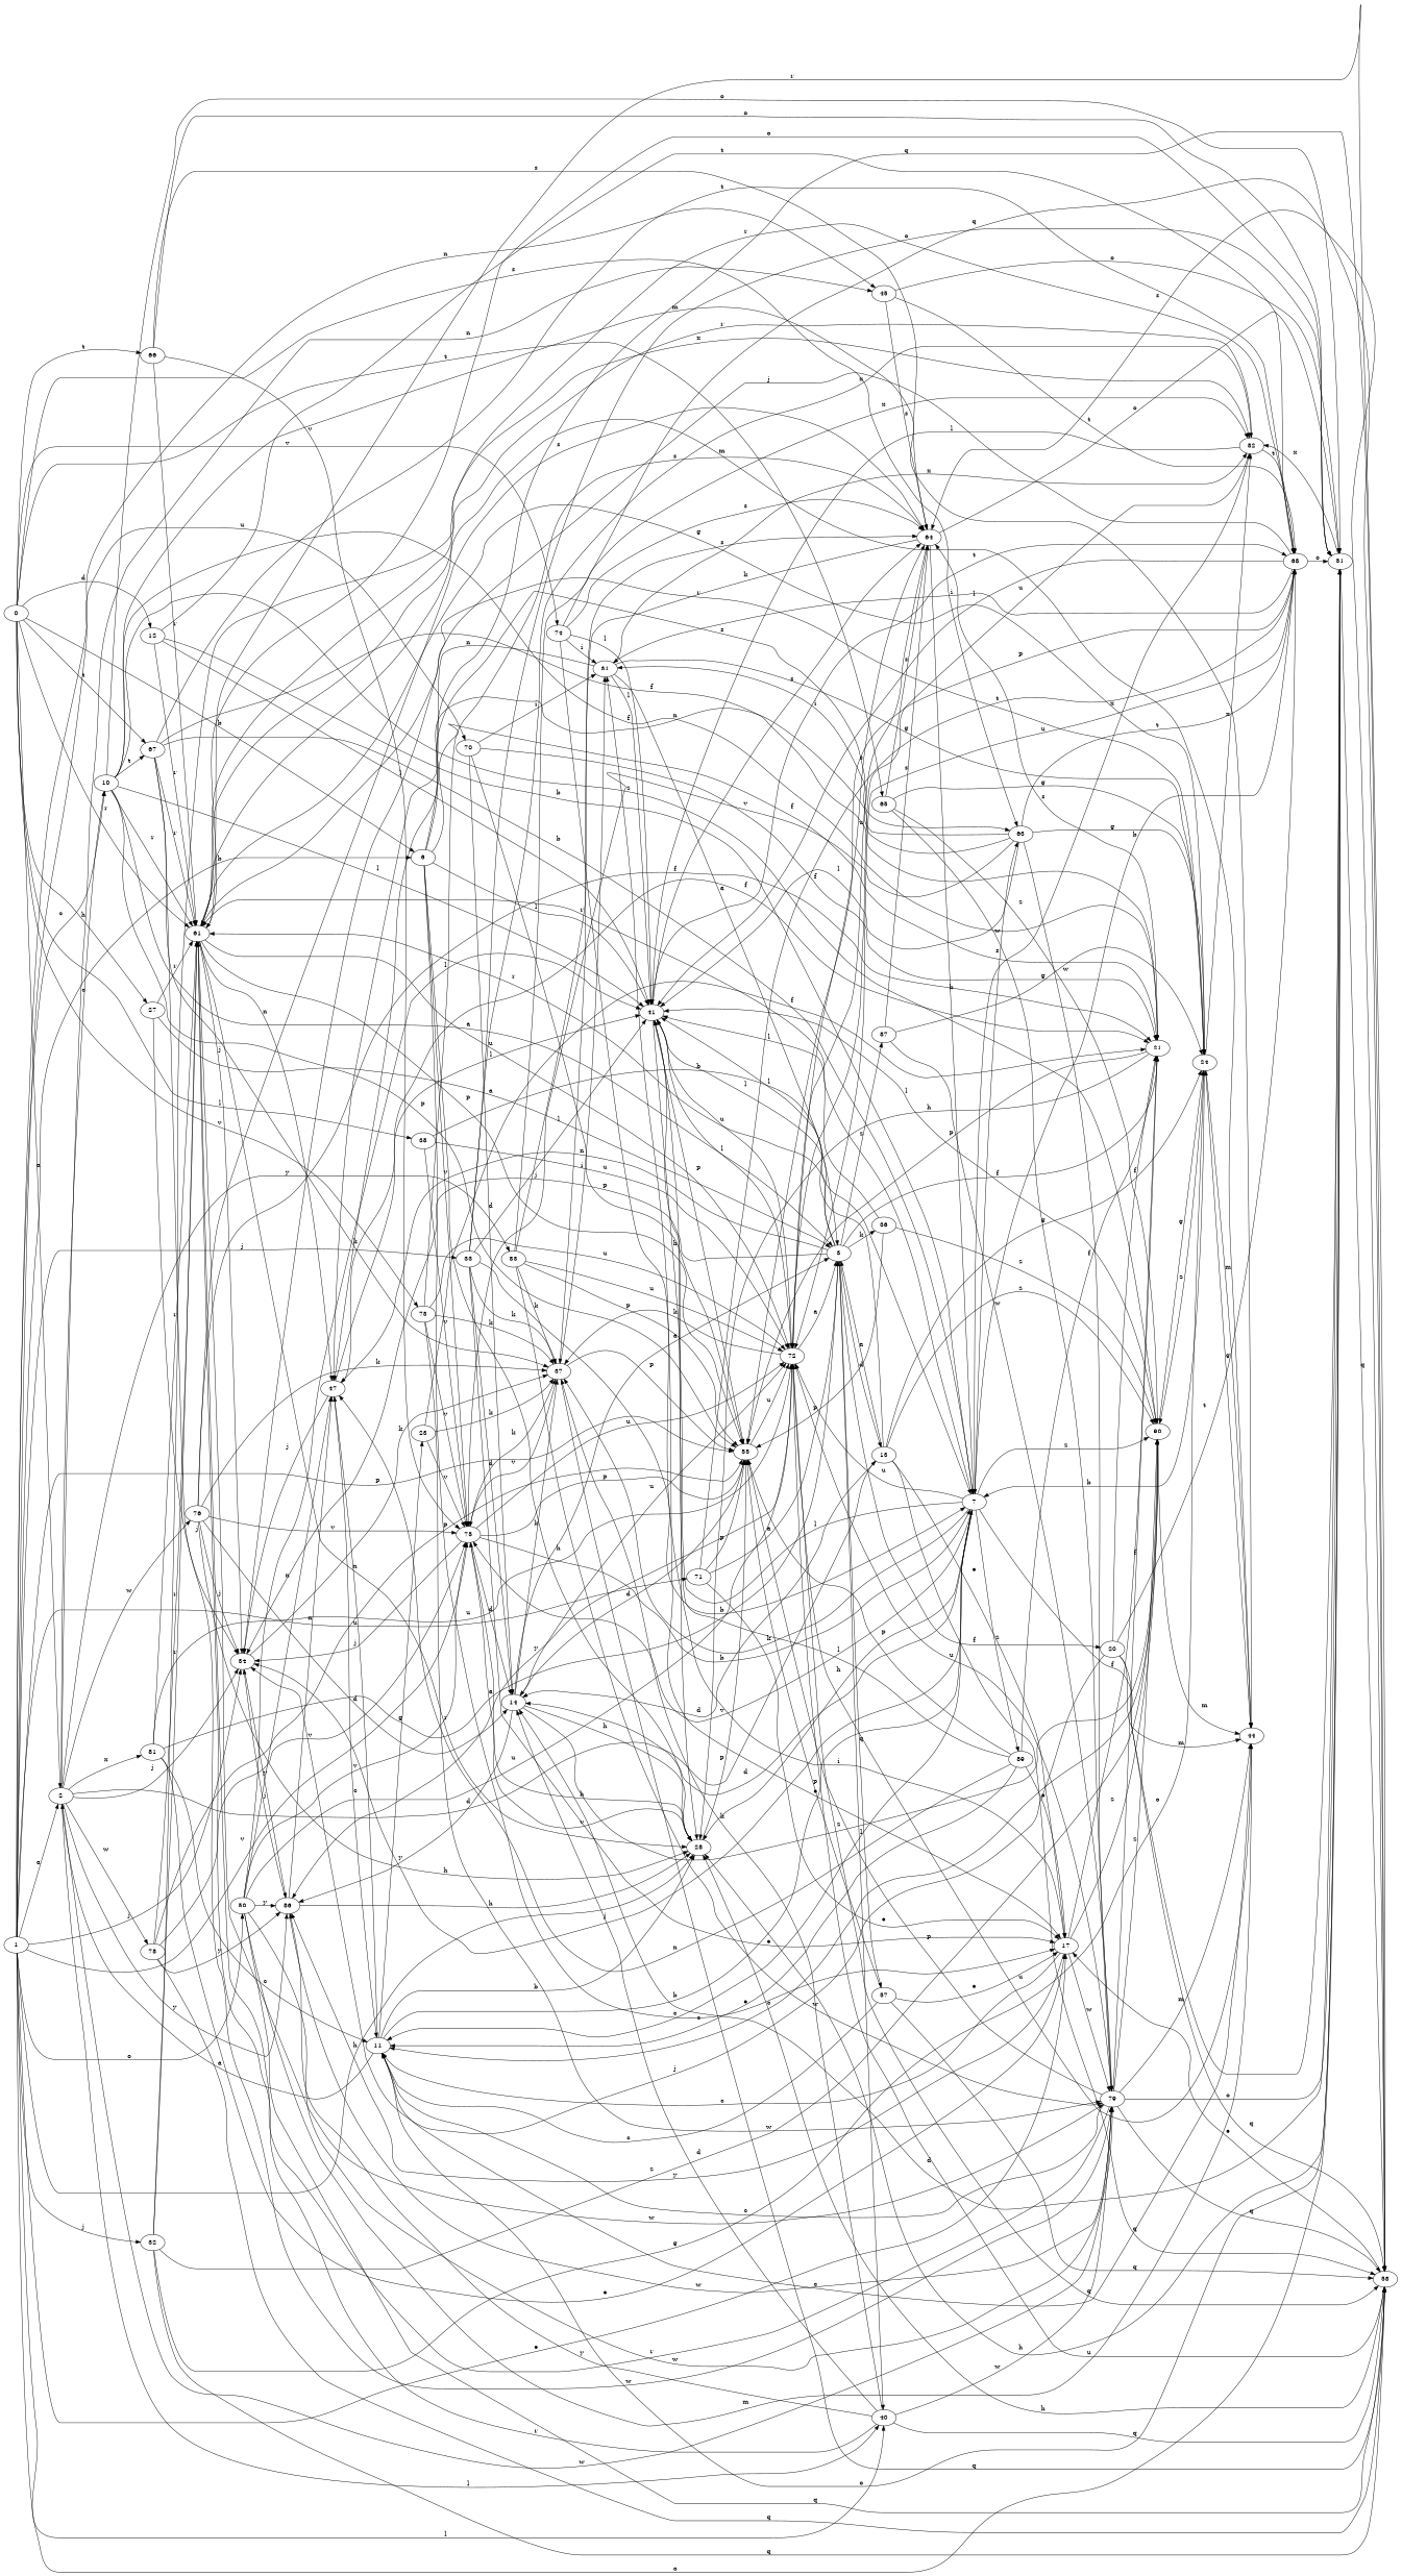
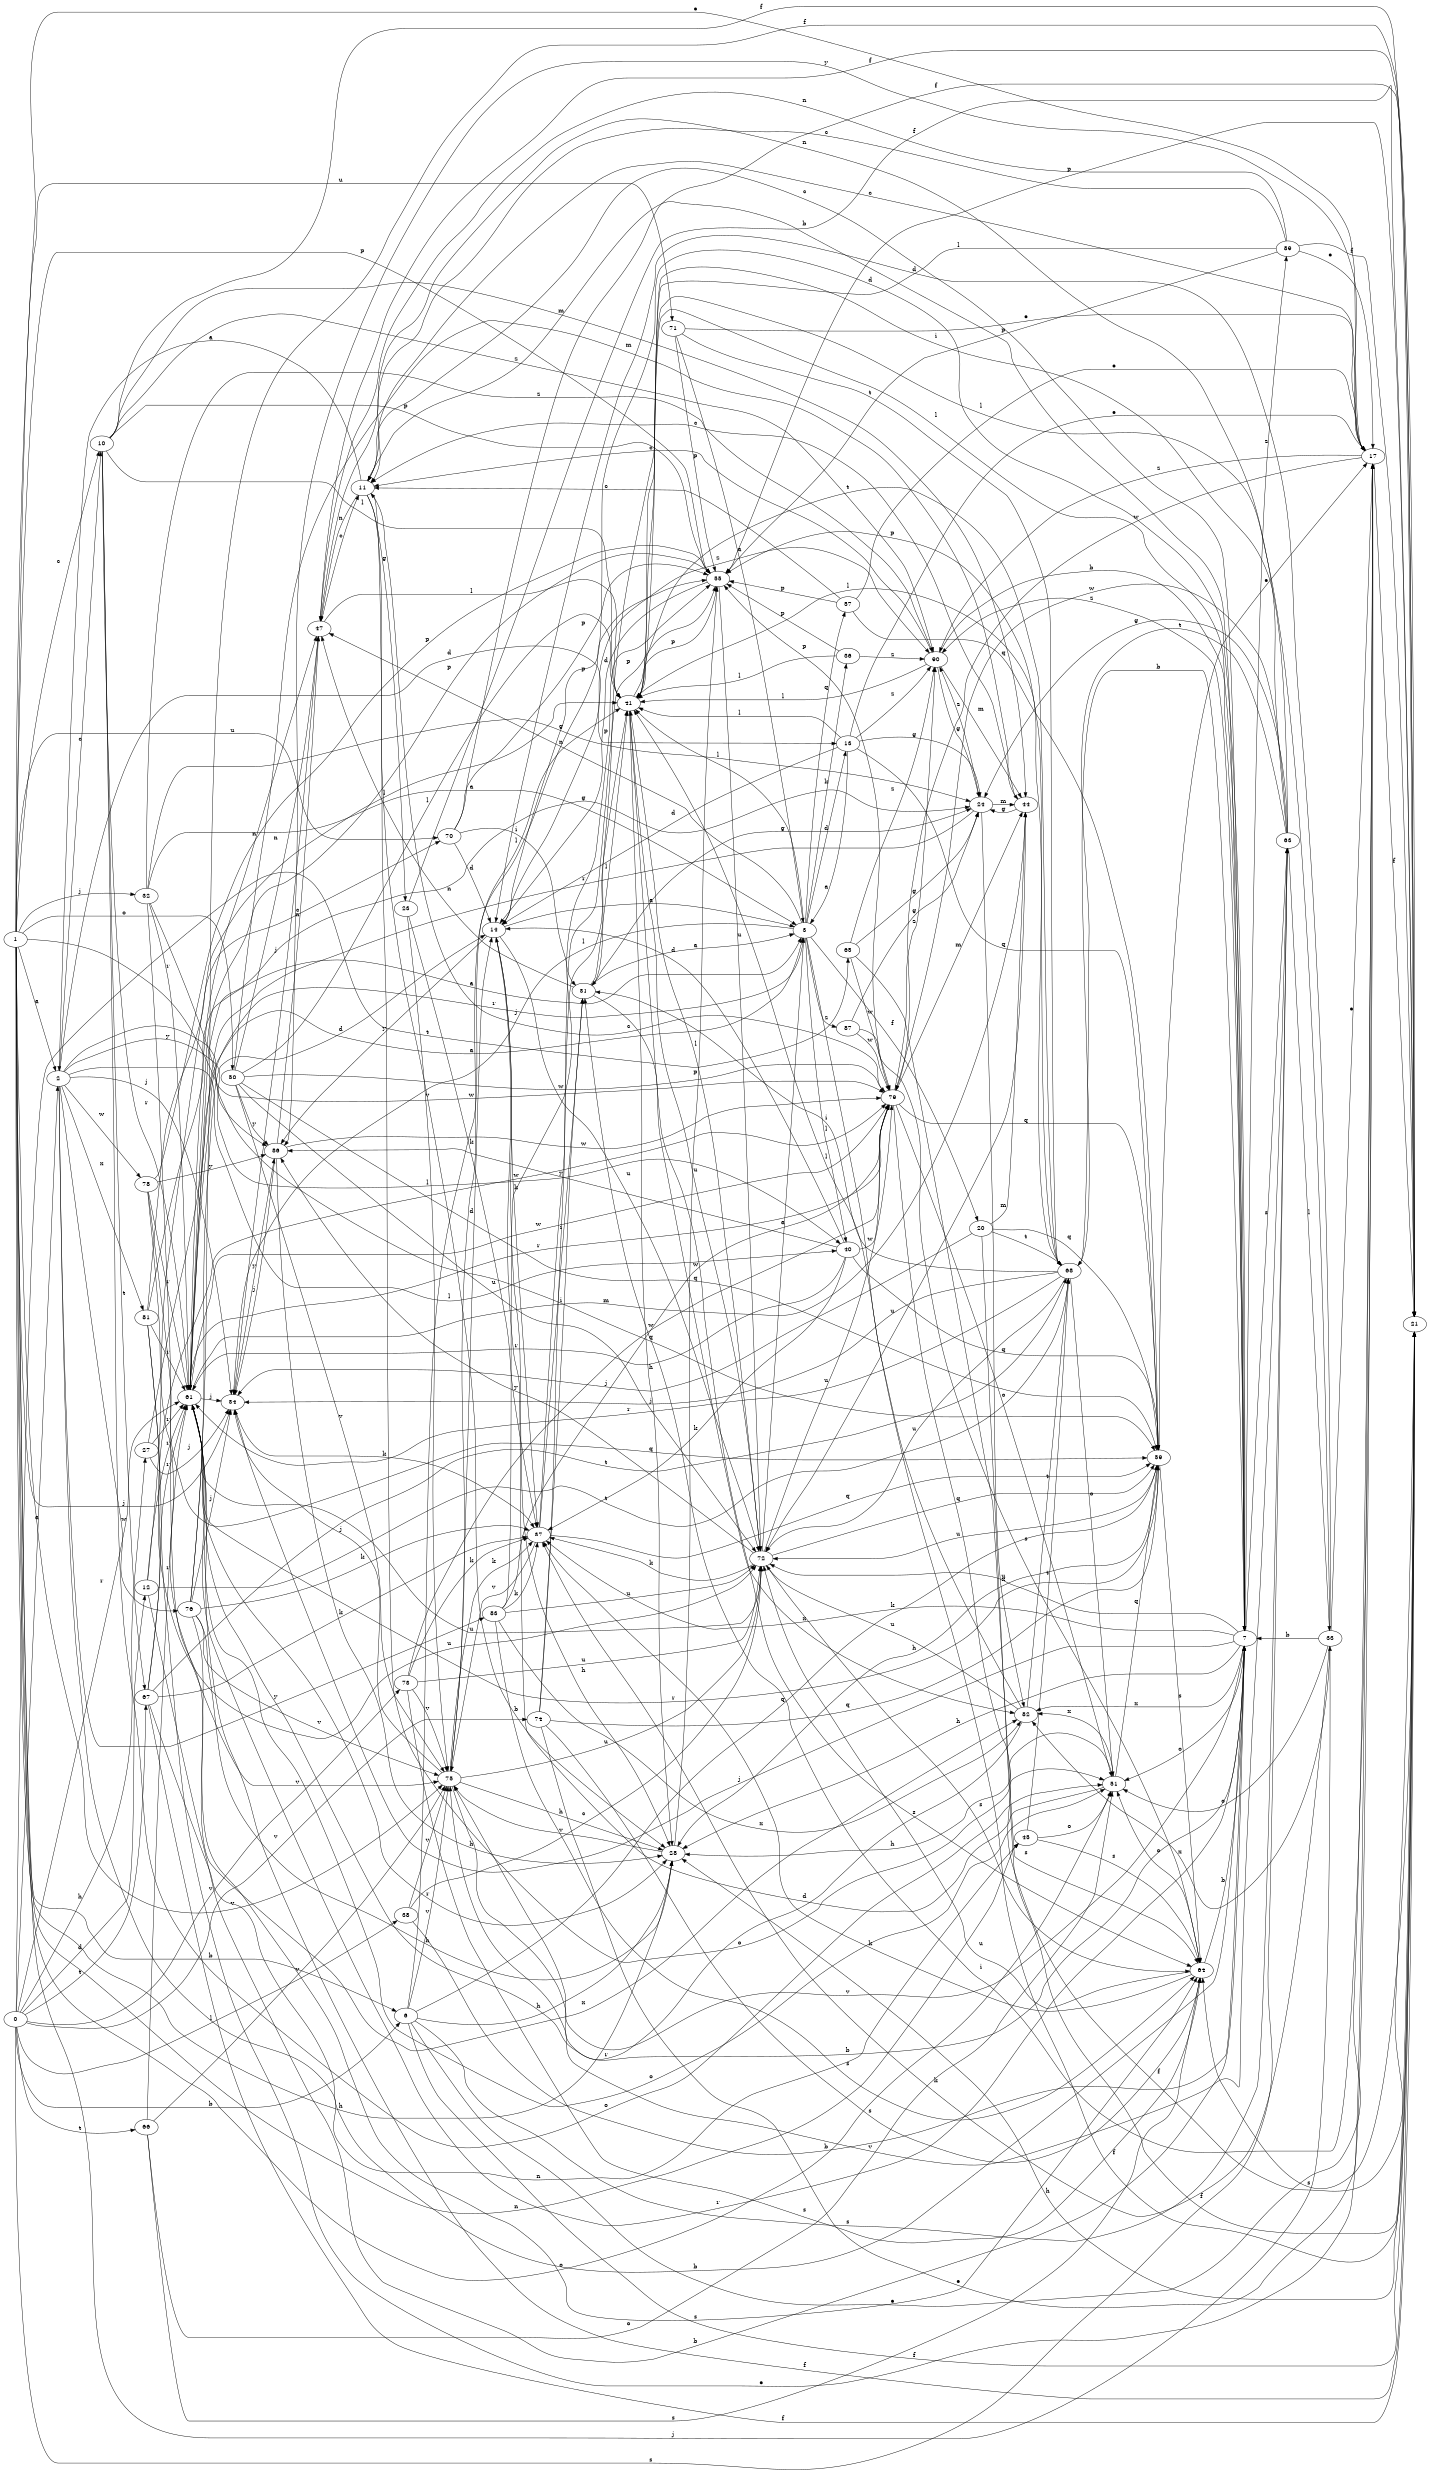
  strict digraph {
    rankdir=LR
    0
    2
    6
    12
    27
    38
    61
    63
    65
    66
    67
    73
    74
    10
    34
    40
    45
    13
    76
    78
    79
    81
    83
    86
    17
    28
    75
    21
    41
-   58
+   58 [label=59]
    7
    68
    3
    72
    51
    55
    47
    44
    24
    31
    90
    64
    37
    1
    32
    33
    50
    70
    71
    11
    82
    14
    20
    36
    57
    87
    89
    23
    0 -> 2 [label=a]
    0 -> 6 [label=b]
    0 -> 12 [label=d]
    0 -> 27 [label=h]
    0 -> 38 [label=l]
    0 -> 61 [label=r]
    0 -> 63 [label=s]
    0 -> 65 [label=t]
    0 -> 66 [label=t]
    0 -> 67 [label=t]
    0 -> 73 [label=v]
    0 -> 74 [label=v]
    2 -> 10 [label=c]
    2 -> 34 [label=j]
    2 -> 40 [label=l]
    2 -> 45 [label=n]
    2 -> 13 [label=d]
    2 -> 76 [label=w]
    2 -> 78 [label=w]
    2 -> 79 [label=w]
    2 -> 81 [label=x]
    2 -> 83 [label=y]
    2 -> 86 [label=y]
    6 -> 63 [label=s]
    6 -> 17 [label=e]
    6 -> 28 [label=h]
    6 -> 75 [label=v]
    6 -> 21 [label=f]
    6 -> 41 [label=l]
    6 -> 58 [label=q]
    12 -> 61 [label=r]
    12 -> 41 [label=l]
    12 -> 7 [label=b]
    12 -> 68 [label=t]
    27 -> 61 [label=r]
    27 -> 34 [label=j]
    27 -> 3 [label=a]
    38 -> 75 [label=v]
    38 -> 7 [label=b]
-   38 -> 72 [label=u]
+   38 -> 72 [label=c]
    61 -> 34 [label=j]
    61 -> 79 [label=w]
    61 -> 28 [label=r]
+   61 -> 21 [label=f]
    61 -> 72 [label=u]
    61 -> 51 [label=o]
    61 -> 55 [label=p]
    61 -> 47 [label=n]
    61 -> 44 [label=m]
    61 -> 24 [label=g]
    63 -> 79 [label=w]
    63 -> 75 [label=v]
-   63 -> 41 [label=l]
+   63 -> 33 [label=l]
    63 -> 68 [label=t]
    63 -> 47 [label=n]
    63 -> 24 [label=g]
    63 -> 31 [label=i]
    65 -> 79 [label=w]
    65 -> 24 [label=g]
    65 -> 90 [label=z]
    65 -> 64 [label=s]
    66 -> 61 [label=r]
    66 -> 75 [label=v]
    66 -> 51 [label=o]
    66 -> 64 [label=s]
    67 -> 61 [label=r]
    67 -> 79 [label=w]
    67 -> 21 [label=f]
    67 -> 7 [label=b]
    67 -> 68 [label=t]
    67 -> 37 [label=k]
    73 -> 79 [label=w]
    73 -> 75 [label=v]
    73 -> 72 [label=u]
    73 -> 64 [label=s]
    73 -> 37 [label=k]
    74 -> 17 [label=e]
    74 -> 41 [label=l]
    74 -> 58 [label=q]
    74 -> 31 [label=i]
    74 -> 64 [label=s]
    10 -> 61 [label=r]
    10 -> 67 [label=t]
    10 -> 21 [label=f]
    10 -> 41 [label=l]
    10 -> 51 [label=o]
    10 -> 55 [label=p]
    10 -> 44 [label=m]
    10 -> 90 [label=z]
    34 -> 86 [label=y]
    34 -> 37 [label=k]
    40 -> 61 [label=r]
    40 -> 79 [label=w]
    40 -> 86 [label=y]
    40 -> 58 [label=q]
    40 -> 37 [label=k]
    40 -> 14 [label=d]
    45 -> 68 [label=t]
    45 -> 51 [label=o]
    45 -> 64 [label=s]
    13 -> 17 [label=e]
    13 -> 41 [label=l]
    13 -> 58 [label=q]
    13 -> 3 [label=a]
    13 -> 24 [label=g]
    13 -> 90 [label=z]
    13 -> 14 [label=d]
    76 -> 34 [label=j]
    76 -> 28 [label=h]
    76 -> 75 [label=v]
    76 -> 21 [label=f]
    76 -> 64 [label=s]
    76 -> 37 [label=k]
    76 -> 14 [label=d]
    78 -> 61 [label=r]
    78 -> 86 [label=y]
    78 -> 75 [label=v]
    78 -> 58 [label=q]
    78 -> 55 [label=p]
    79 -> 61 [label=r]
    79 -> 21 [label=f]
    79 -> 58 [label=q]
-   79 -> 72 [label=u]
+   72 -> 79 [label=u]
    79 -> 51 [label=o]
    79 -> 55 [label=p]
    79 -> 44 [label=m]
    79 -> 90 [label=z]
    79 -> 11 [label=c]
    81 -> 61 [label=r]
    81 -> 17 [label=e]
    81 -> 3 [label=a]
    81 -> 72 [label=u]
-   81 -> 11 [label=c]
+   81 -> 70 [label=c]
    83 -> 79 [label=w]
    83 -> 72 [label=u]
    83 -> 55 [label=p]
    83 -> 64 [label=s]
    83 -> 37 [label=k]
    83 -> 82 [label=x]
    86 -> 34 [label=j]
    86 -> 79 [label=w]
    86 -> 28 [label=h]
    86 -> 47 [label=n]
    17 -> 79 [label=w]
    17 -> 86 [label=y]
    17 -> 21 [label=f]
    17 -> 31 [label=i]
    17 -> 90 [label=z]
    17 -> 11 [label=c]
    28 -> 75 [label=v]
    28 -> 55 [label=p]
    75 -> 34 [label=j]
    75 -> 28 [label=h]
    75 -> 7 [label=b]
    75 -> 72 [label=u]
    75 -> 55 [label=p]
    75 -> 37 [label=k]
    75 -> 14 [label=d]
    21 -> 28 [label=h]
    21 -> 55 [label=p]
    21 -> 64 [label=s]
    41 -> 28 [label=h]
    41 -> 68 [label=t]
    41 -> 72 [label=u]
    41 -> 55 [label=p]
    41 -> 64 [label=s]
    58 -> 61 [label=r]
    58 -> 17 [label=e]
    58 -> 28 [label=h]
    58 -> 72 [label=u]
    58 -> 64 [label=s]
    7 -> 61 [label=r]
    7 -> 63 [label=s]
    7 -> 34 [label=j]
    7 -> 28 [label=h]
    7 -> 75 [label=v]
    7 -> 41 [label=l]
    7 -> 72 [label=u]
    7 -> 51 [label=o]
    7 -> 90 [label=z]
    7 -> 37 [label=k]
    7 -> 11 [label=c]
    7 -> 82 [label=x]
    7 -> 14 [label=d]
    7 -> 89 [label=z]
    68 -> 61 [label=r]
    68 -> 34 [label=j]
    68 -> 41 [label=l]
    68 -> 7 [label=b]
    68 -> 72 [label=u]
    68 -> 51 [label=o]
    68 -> 55 [label=p]
    68 -> 31 [label=i]
    3 -> 61 [label=r]
    3 -> 34 [label=j]
    3 -> 40 [label=l]
    3 -> 13 [label=d]
    3 -> 21 [label=f]
    3 -> 41 [label=l]
    3 -> 47 [label=n]
    3 -> 20 [label=f]
    3 -> 36 [label=k]
    3 -> 57 [label=q]
    3 -> 87 [label=z]
    72 -> 86 [label=y]
    72 -> 41 [label=l]
    72 -> 58 [label=q]
    72 -> 3 [label=a]
    72 -> 64 [label=s]
    72 -> 37 [label=k]
    51 -> 28 [label=h]
    51 -> 58 [label=q]
    51 -> 82 [label=x]
    51 -> 14 [label=d]
    55 -> 72 [label=u]
    55 -> 14 [label=d]
    47 -> 34 [label=j]
    47 -> 21 [label=f]
    47 -> 41 [label=l]
    47 -> 11 [label=c]
    44 -> 72 [label=u]
    44 -> 24 [label=g]
    44 -> 11 [label=c]
    24 -> 61 [label=r]
    24 -> 44 [label=m]
    24 -> 90 [label=z]
    24 -> 82 [label=x]
    31 -> 41 [label=l]
    31 -> 3 [label=a]
    31 -> 47 [label=n]
    31 -> 24 [label=g]
    31 -> 82 [label=x]
    90 -> 41 [label=l]
-   24 -> 7 [label=b]
+   90 -> 7 [label=b]
    90 -> 44 [label=m]
    90 -> 24 [label=g]
    90 -> 11 [label=c]
    64 -> 7 [label=b]
    64 -> 72 [label=u]
    64 -> 51 [label=o]
    64 -> 37 [label=k]
    37 -> 75 [label=v]
    37 -> 58 [label=q]
    37 -> 55 [label=p]
    37 -> 31 [label=i]
    1 -> 2 [label=a]
    1 -> 6 [label=b]
    1 -> 10 [label=c]
    1 -> 34 [label=j]
    1 -> 40 [label=l]
    1 -> 45 [label=n]
    1 -> 17 [label=e]
    1 -> 28 [label=h]
    1 -> 75 [label=v]
    1 -> 51 [label=o]
    1 -> 55 [label=p]
    1 -> 32 [label=j]
    1 -> 33 [label=j]
    1 -> 50 [label=o]
    1 -> 70 [label=u]
    1 -> 71 [label=u]
    32 -> 61 [label=r]
    32 -> 58 [label=q]
-   10 -> 3 [label=a]
+   32 -> 3 [label=a]
    32 -> 24 [label=g]
    32 -> 90 [label=z]
    32 -> 82 [label=x]
    33 -> 17 [label=e]
    33 -> 41 [label=l]
    33 -> 7 [label=b]
    33 -> 51 [label=o]
    33 -> 37 [label=k]
    33 -> 82 [label=x]
    33 -> 14 [label=d]
    50 -> 79 [label=w]
    50 -> 86 [label=y]
    50 -> 75 [label=v]
    50 -> 41 [label=l]
    50 -> 58 [label=q]
    50 -> 72 [label=u]
    50 -> 47 [label=n]
    50 -> 44 [label=m]
    70 -> 21 [label=f]
    70 -> 55 [label=p]
    70 -> 31 [label=i]
    70 -> 14 [label=d]
    71 -> 17 [label=e]
    71 -> 68 [label=t]
    71 -> 3 [label=a]
    71 -> 55 [label=p]
    11 -> 2 [label=a]
    11 -> 28 [label=b]
    11 -> 7 [label=b]
    11 -> 51 [label=o]
    11 -> 47 [label=n]
    11 -> 23 [label=g]
    82 -> 61 [label=r]
    82 -> 41 [label=l]
    82 -> 68 [label=t]
    82 -> 72 [label=u]
    14 -> 86 [label=y]
    14 -> 28 [label=h]
    14 -> 3 [label=a]
    14 -> 72 [label=u]
    14 -> 90 [label=z]
    14 -> 37 [label=k]
    20 -> 34 [label=j]
    20 -> 21 [label=f]
    20 -> 58 [label=q]
    20 -> 68 [label=t]
    20 -> 44 [label=m]
    36 -> 41 [label=l]
    36 -> 55 [label=p]
    36 -> 90 [label=z]
    57 -> 17 [label=e]
    57 -> 58 [label=q]
    57 -> 55 [label=p]
    57 -> 11 [label=c]
    87 -> 79 [label=w]
    87 -> 24 [label=g]
    87 -> 64 [label=s]
    89 -> 17 [label=e]
    89 -> 21 [label=f]
    89 -> 41 [label=l]
    89 -> 55 [label=p]
    89 -> 47 [label=n]
    89 -> 11 [label=c]
    23 -> 75 [label=v]
    23 -> 21 [label=f]
    23 -> 37 [label=k]
  }
